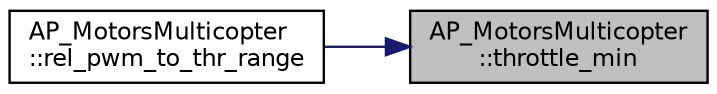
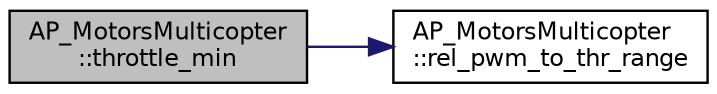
  digraph {
    rankdir=LR
    node [color=black fontname=Helvetica fontsize=10 shape=record style=filled]
    n1 [fillcolor=grey75 fontcolor=black height=0.2 label="AP_MotorsMulticopter\l::throttle_min" width=0.4]
    n2 [fillcolor=white height=0.2 label="AP_MotorsMulticopter\l::rel_pwm_to_thr_range" width=0.4]
-   n2 -> n1 [color=midnightblue fontname=Helvetica fontsize=10 labelfontname=Helvetica labelfontsize=10 style=solid]
+   n1 -> n2 [color=midnightblue fontname=Helvetica fontsize=10 labelfontname=Helvetica labelfontsize=10 style=solid]
  }
